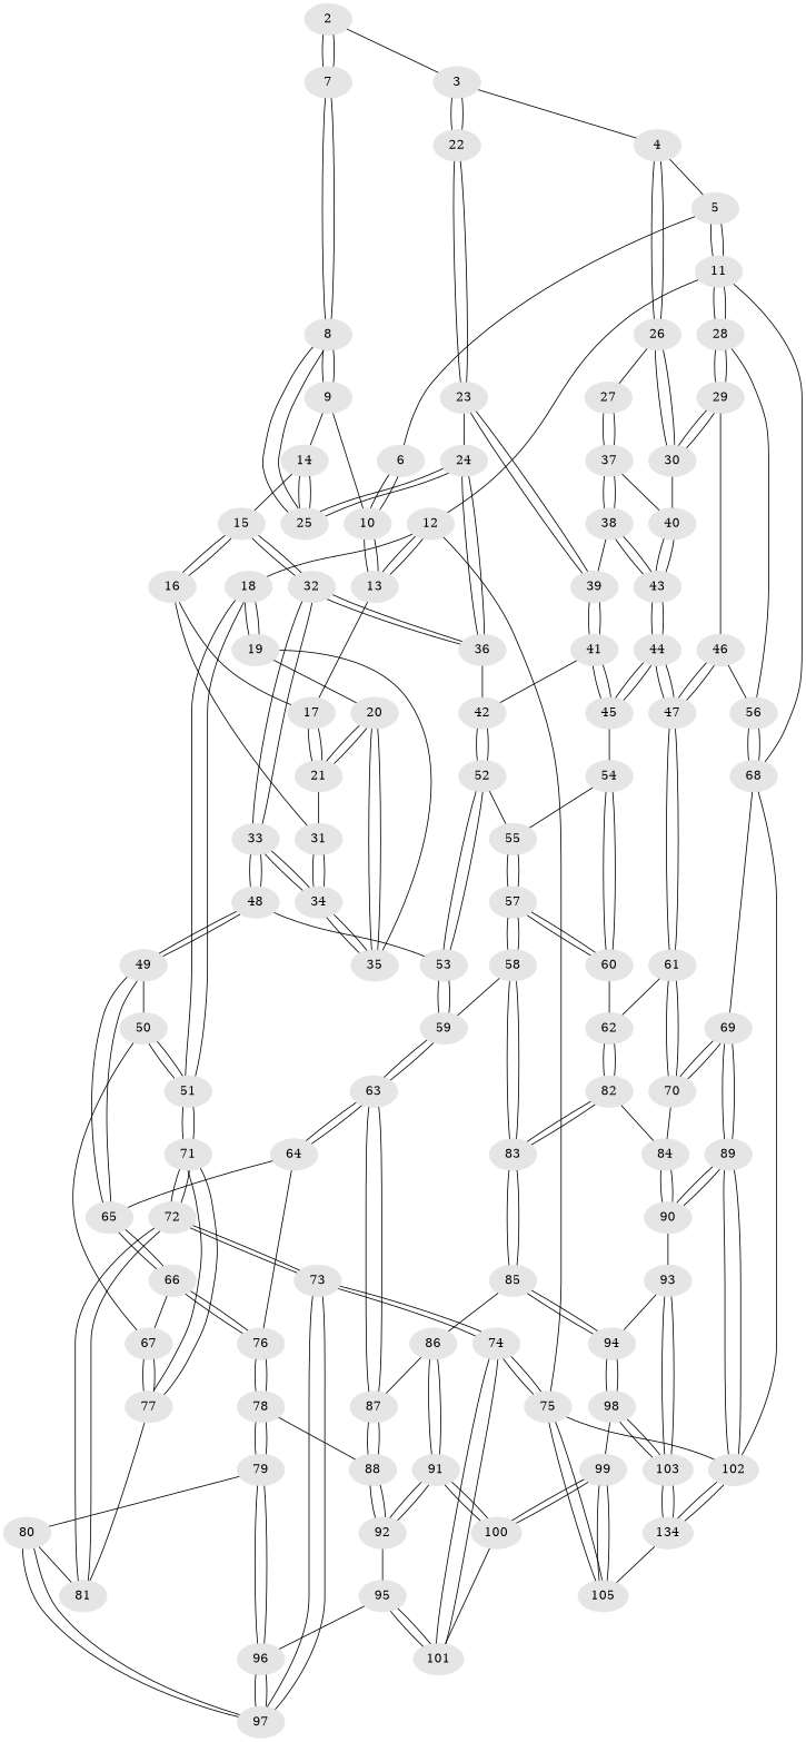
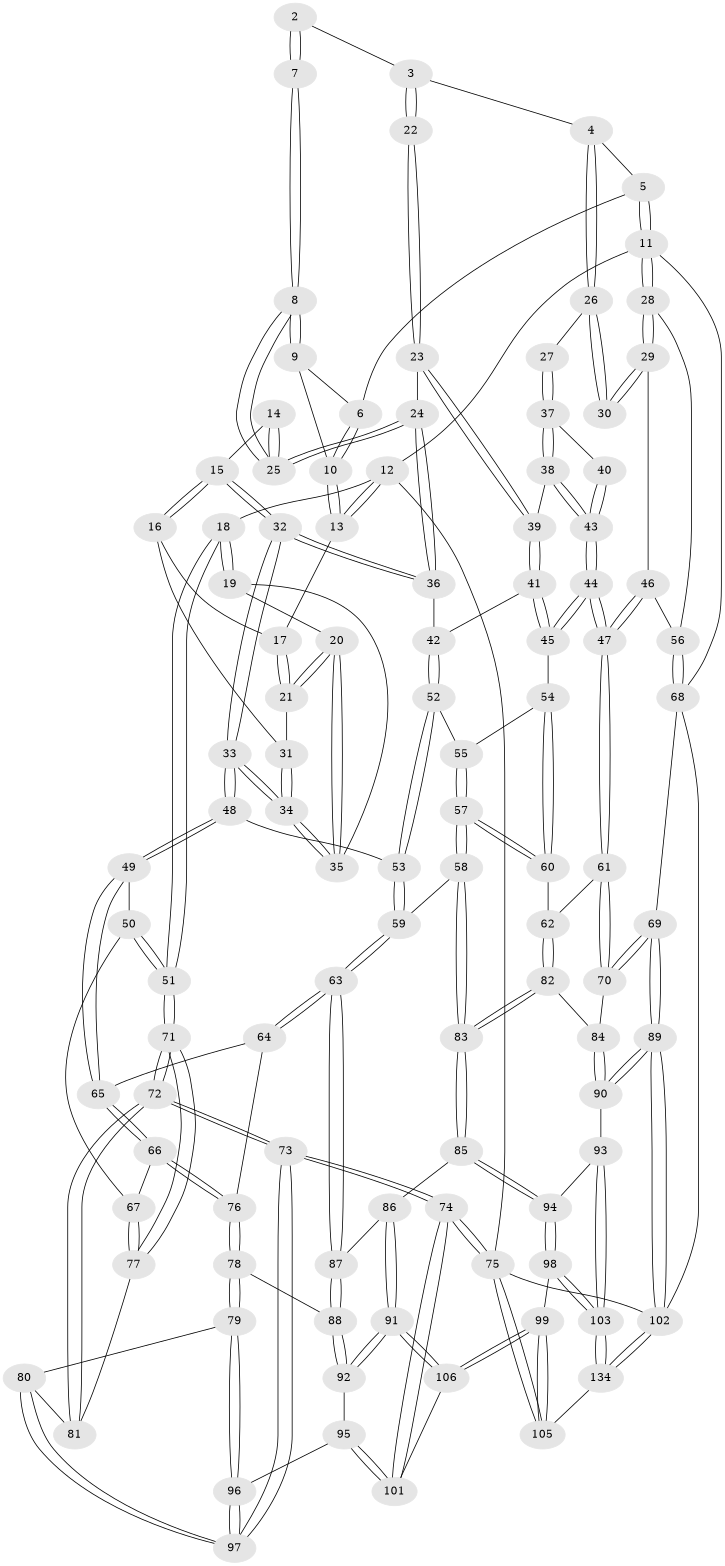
  graph {
    node [color=gray90 style=filled]
    2
    7
    3
    8
    4
    22
    5
    26
    23
    6
    11
    27
    30
    10
    12
    28
    68
    13
    9
    25
    14
    15
    17
    18
    75
    29
    56
    69
    102
    19
    51
    105
    21
    16
    32
    31
    36
    33
    34
    20
    35
    71
    24
    39
    37
    41
    42
    40
    38
    46
    47
    43
    48
    49
    53
    52
    44
    45
    54
    55
    61
    60
    62
    70
    50
    65
    59
    67
    66
    77
    72
    57
    63
    58
    83
    85
    64
    87
    82
    84
    76
    88
    78
    81
    89
    n86 [label=134]
    90
    73
    74
    97
    101
    79
    80
    96
    92
    86
    94
    93
    91
    98
-   100
+   100 [label=106]
    95
    103
    99
    2 -- 7
    2 -- 7
    2 -- 3
    7 -- 8
    7 -- 8
    3 -- 4
    3 -- 22
    3 -- 22
    8 -- 9
    8 -- 9
    8 -- 25
    8 -- 25
    4 -- 5
    4 -- 26
    4 -- 26
    22 -- 23
    22 -- 23
    5 -- 6
    5 -- 11
    5 -- 11
    26 -- 27
    26 -- 30
    26 -- 30
    23 -- 24
    23 -- 39
    23 -- 39
    6 -- 10
    6 -- 10
    11 -- 12
    11 -- 28
    11 -- 28
    11 -- 68
    27 -- 37
    27 -- 37
-   30 -- 40
    10 -- 13
    10 -- 13
    12 -- 13
    12 -- 13
    12 -- 18
    12 -- 75
    28 -- 29
    28 -- 29
    28 -- 56
    68 -- 69
    68 -- 102
    13 -- 17
    9 -- 10
-   9 -- 14
+   9 -- 6
    14 -- 25
    14 -- 25
    14 -- 15
    15 -- 16
    15 -- 16
    15 -- 32
    15 -- 32
    17 -- 21
    17 -- 21
    18 -- 19
    18 -- 19
    18 -- 51
    18 -- 51
    75 -- 102
    75 -- 105
    75 -- 105
    29 -- 30
    29 -- 30
    29 -- 46
    56 -- 68
    56 -- 68
    69 -- 70
    69 -- 70
    69 -- 89
    69 -- 89
    102 -- n86
    102 -- n86
    19 -- 20
    19 -- 35
    51 -- 71
    51 -- 71
    21 -- 31
    16 -- 17
    16 -- 31
    32 -- 36
    32 -- 36
    32 -- 33
    32 -- 33
    31 -- 34
    31 -- 34
    36 -- 42
    33 -- 34
    33 -- 34
    33 -- 48
    33 -- 48
    34 -- 35
    34 -- 35
    20 -- 21
    20 -- 21
    20 -- 35
    20 -- 35
    71 -- 77
    71 -- 77
    71 -- 72
    71 -- 72
    24 -- 25
    24 -- 25
    24 -- 36
    24 -- 36
    39 -- 41
    39 -- 41
    37 -- 40
    37 -- 38
    37 -- 38
    41 -- 42
    41 -- 45
    41 -- 45
    42 -- 52
    42 -- 52
    40 -- 43
    40 -- 43
    38 -- 39
    38 -- 43
    38 -- 43
    46 -- 56
    46 -- 47
    46 -- 47
    47 -- 61
    47 -- 61
    43 -- 44
    43 -- 44
    48 -- 49
    48 -- 49
    48 -- 53
    49 -- 50
    49 -- 65
    49 -- 65
    53 -- 59
    53 -- 59
    52 -- 53
    52 -- 53
    52 -- 55
    44 -- 47
    44 -- 47
    44 -- 45
    44 -- 45
    45 -- 54
    54 -- 55
    54 -- 60
    54 -- 60
    55 -- 57
    55 -- 57
    61 -- 62
    61 -- 70
    61 -- 70
    60 -- 62
    62 -- 82
    62 -- 82
    70 -- 84
    50 -- 51
    50 -- 51
    50 -- 67
    65 -- 66
    65 -- 66
    59 -- 63
    59 -- 63
    67 -- 77
    67 -- 77
    66 -- 67
    66 -- 76
    66 -- 76
    77 -- 81
    72 -- 81
    72 -- 81
    72 -- 73
    72 -- 73
    57 -- 60
    57 -- 60
    57 -- 58
    57 -- 58
    63 -- 64
    63 -- 64
    63 -- 87
    63 -- 87
    58 -- 59
    58 -- 83
    58 -- 83
    83 -- 85
    83 -- 85
    85 -- 86
    85 -- 94
    85 -- 94
    64 -- 65
    64 -- 76
    87 -- 88
    87 -- 88
    82 -- 83
    82 -- 83
    82 -- 84
    84 -- 90
    84 -- 90
    76 -- 78
    76 -- 78
    88 -- 92
    88 -- 92
    78 -- 88
    78 -- 79
    78 -- 79
    89 -- 102
    89 -- 102
    89 -- 90
    89 -- 90
    n86 -- 105
    90 -- 93
    73 -- 74
    73 -- 74
    73 -- 97
    73 -- 97
    74 -- 75
    74 -- 75
    74 -- 101
    74 -- 101
    79 -- 80
    79 -- 96
    79 -- 96
    80 -- 81
    80 -- 97
    80 -- 97
    96 -- 97
    96 -- 97
    92 -- 95
    86 -- 87
    86 -- 91
    86 -- 91
    94 -- 98
    94 -- 98
    93 -- 94
    93 -- 103
    93 -- 103
    91 -- 92
    91 -- 92
    91 -- 100
    91 -- 100
    98 -- 103
    98 -- 103
    98 -- 99
    100 -- 101
    95 -- 101
    95 -- 101
    95 -- 96
    103 -- n86
    103 -- n86
    99 -- 105
    99 -- 105
    99 -- 100
    99 -- 100
  }
